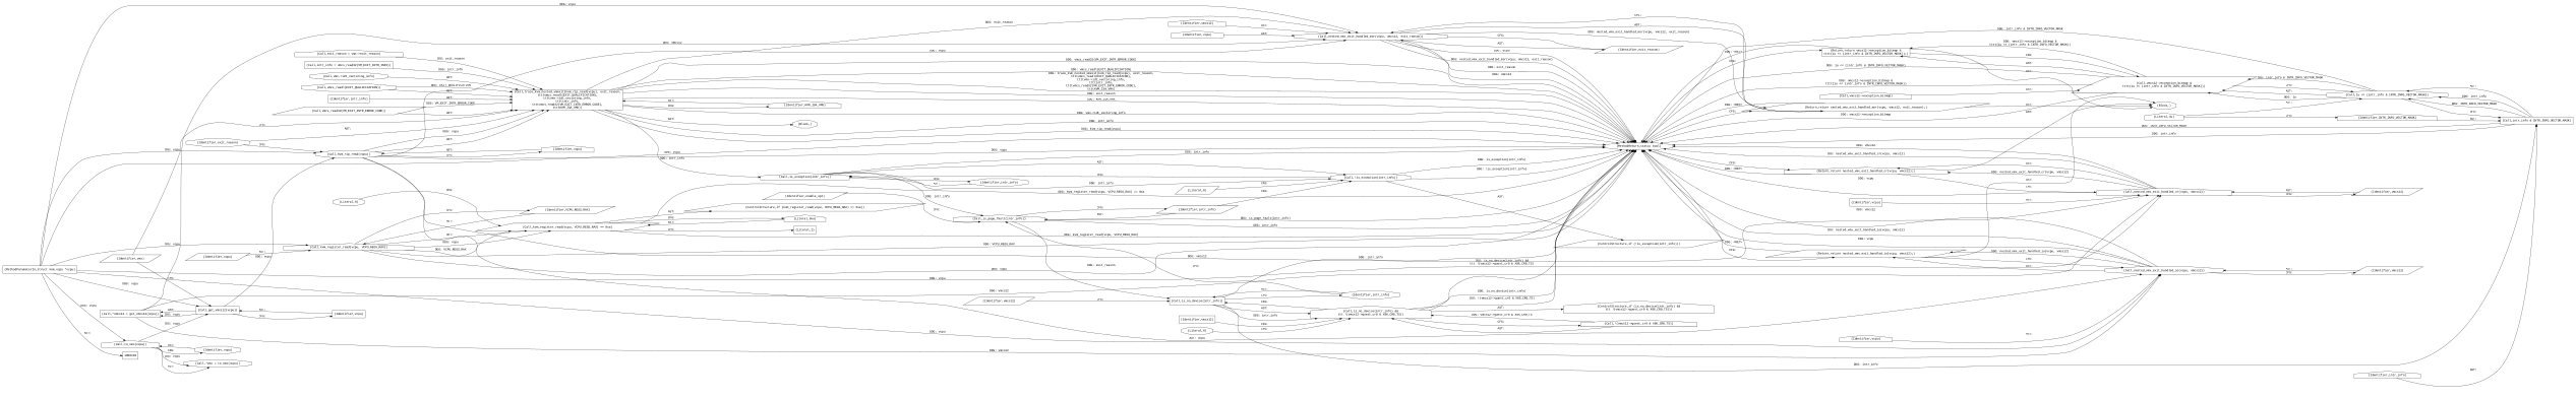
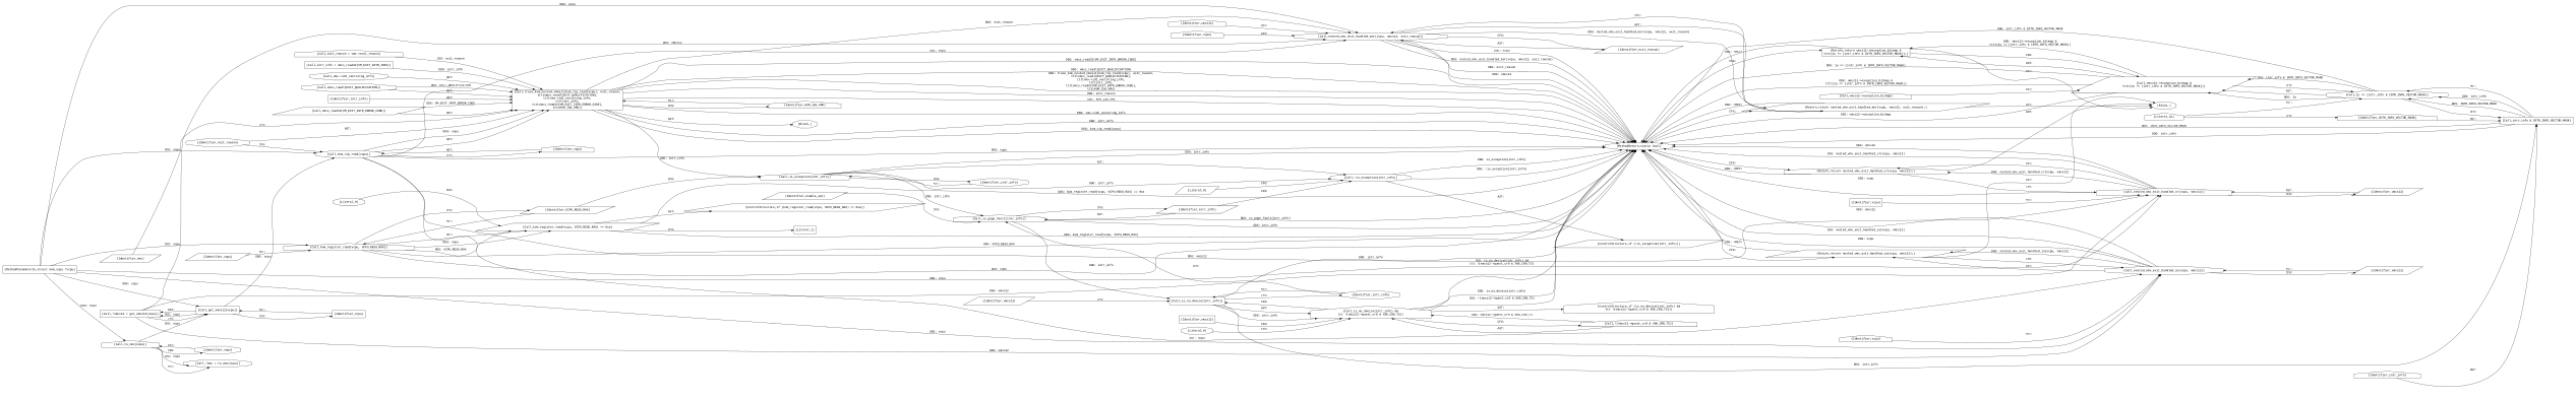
  digraph {
    fontname="Liberation Mono"
    rankdir=LR
    node [fontname="Liberation Mono" shape=house]
    edge [fontname="Liberation Mono"]
    n1 [label="(Call,kvm_rip_read(vcpu))" shape=octagon]
    n2 [label="(Call,trace_kvm_nested_vmexit(kvm_rip_read(vcpu), exit_reason,\n\t\t\t\tvmcs_readl(EXIT_QUALIFICATION),\n\t\t\t\tvmx->idt_vectoring_info,\n\t\t\t\tintr_info,\n\t\t\t\tvmcs_read32(VM_EXIT_INTR_ERROR_CODE),\n\t\t\t\tKVM_ISA_VMX))" shape=box]
    n3 [label="(Call,nested_vmx_exit_handled_msr(vcpu, vmcs12, exit_reason))" shape=octagon]
    n4 [label="(Call,nested_vmx_exit_handled_cr(vcpu, vmcs12))"]
    n5 [label="(Call,nested_vmx_exit_handled_io(vcpu, vmcs12))" shape=octagon]
    n6 [label="(Identifier,vcpu)"]
    n7 [label="(MethodReturn,static bool)" shape=octagon]
    n8 [label="(Call,is_exception(intr_info))"]
    n9 [label="(Identifier,KVM_ISA_VMX)"]
    n10 [label="(Block,)" shape=octagon]
    n11 [label="(Return,return nested_vmx_exit_handled_msr(vcpu, vmcs12, exit_reason);)" shape=parallelogram]
    n12 [label="(Identifier,exit_reason)" shape=parallelogram]
    n13 [label="(Call,kvm_register_read(vcpu, VCPU_REGS_RAX))"]
    n14 [label="(Call,kvm_register_read(vcpu, VCPU_REGS_RAX) == 0xa)" shape=parallelogram]
    n15 [label="(Identifier,VCPU_REGS_RAX)" shape=parallelogram]
    n16 [label="(Return,return nested_vmx_exit_handled_cr(vcpu, vmcs12);)"]
    n17 [label="(Identifier,vmcs12)" shape=parallelogram]
    n18 [label="(Return,return nested_vmx_exit_handled_io(vcpu, vmcs12);)" shape=parallelogram]
    n19 [label="(Identifier,vmcs12)" shape=parallelogram]
    n20 [label="(Return,return vmcs12->exception_bitmap &\n\t\t\t\t(1u << (intr_info & INTR_INFO_VECTOR_MASK));)" shape=box]
    n21 [label="(Call,get_vmcs12(vcpu))" shape=box]
    n22 [label="(Call,*vmcs12 = get_vmcs12(vcpu))" shape=box]
    n23 [label="(Identifier,vcpu)" shape=box]
    n24 [label="(Call,to_vmx(vcpu))"]
    n25 [label="(Call,*vmx = to_vmx(vcpu))" shape=octagon]
    n26 [label="(Identifier,vcpu)" shape=octagon]
    n27 [label="(MethodParameterIn,struct kvm_vcpu *vcpu)" shape=box]
-   1000103 [shape=box]
    n29 [label="(Call,!is_exception(intr_info))" shape=octagon]
    n30 [label="(Call,is_page_fault(intr_info))"]
    n31 [label="(Identifier,intr_info)" shape=octagon]
    n32 [label="(ControlStructure,if (!is_exception(intr_info)))" shape=parallelogram]
    n33 [label="(Call,is_no_device(intr_info))" shape=box]
    n34 [label="(Identifier,intr_info)" shape=parallelogram]
    n35 [label="(Call,is_no_device(intr_info) &&\n\t\t\t !(vmcs12->guest_cr0 & X86_CR0_TS))"]
    n36 [label="(Call,intr_info & INTR_INFO_VECTOR_MASK)" shape=box]
    n37 [label="(Identifier,intr_info)" shape=octagon]
    n38 [label="(ControlStructure,if (is_no_device(intr_info) &&\n\t\t\t !(vmcs12->guest_cr0 & X86_CR0_TS)))"]
    n39 [label="(Call,!(vmcs12->guest_cr0 & X86_CR0_TS))"]
    n40 [label="(Call,1u << (intr_info & INTR_INFO_VECTOR_MASK))" shape=octagon]
    n41 [label="(Call,vmcs12->exception_bitmap &\n\t\t\t\t(1u << (intr_info & INTR_INFO_VECTOR_MASK)))" shape=parallelogram]
    n42 [label="(Identifier,INTR_INFO_VECTOR_MASK)"]
    n43 [label="(Block,)" shape=octagon]
-   n44 [label="(Literal,0xa)"]
    n45 [label="(ControlStructure,if (kvm_register_read(vcpu, VCPU_REGS_RAX) == 0xa))" shape=parallelogram]
    n46 [label="(Literal,1)" shape=box]
    n47 [label="(Call,exit_reason = vmx->exit_reason)"]
    n48 [label="(Identifier,enable_ept)" shape=parallelogram]
    n49 [label="(Identifier,vcpu)" shape=parallelogram]
    n50 [label="(Identifier,vcpu)"]
    n51 [label="(Literal,0)" shape=parallelogram]
    n52 [label="(Literal,0)" shape=octagon]
    n53 [label="(Identifier,vcpu)" shape=box]
    n54 [label="(Call,vmcs12->exception_bitmap)"]
    n55 [label="(Call,intr_info = vmcs_read32(VM_EXIT_INTR_INFO))" shape=box]
    n56 [label="(Identifier,vcpu)"]
    n57 [label="(Identifier,intr_info)"]
    n58 [label="(Call,vmx->idt_vectoring_info)" shape=octagon]
    n59 [label="(Identifier,vmcs12)" shape=box]
    n60 [label="(Identifier,vmcs12)"]
    n61 [label="(Call,vmcs_readl(EXIT_QUALIFICATION))" shape=octagon]
    n62 [label="(Identifier,intr_info)" shape=box]
    n63 [label="(Call,vmcs_read32(VM_EXIT_INTR_ERROR_CODE))" shape=parallelogram]
    n64 [label="(Identifier,vmx)" shape=parallelogram]
    n65 [label="(Identifier,vmcs12)" shape=parallelogram]
    n66 [label="(Identifier,exit_reason)" shape=octagon]
    n67 [label="(Literal,1u)"]
    n68 [label="(Literal,0)" shape=octagon]
    n1 -> n2 [label="AST: "]
    n1 -> n2 [label="DDG: vcpu"]
    n1 -> n3 [label="DDG: vcpu"]
    n1 -> n4 [label="DDG: vmcs12"]
    n1 -> n5 [label="AST: vcpu"]
    n1 -> n6 [label="CFG: "]
    n1 -> n7 [label="DDG: vcpu"]
    n2 -> n3 [label="DDG: exit_reason"]
    n2 -> n7 [label="DDG: trace_kvm_nested_vmexit(kvm_rip_read(vcpu), exit_reason,\n\t\t\t\tvmcs_readl(EXIT_QUALIFICATION),\n\t\t\t\tvmx->idt_vectoring_info,\n\t\t\t\tintr_info,\n\t\t\t\tvmcs_read32(VM_EXIT_INTR_ERROR_CODE),\n\t\t\t\tKVM_ISA_VMX)"]
    n2 -> n7 [label="DDG: exit_reason"]
    n2 -> n7 [label="DDG: KVM_ISA_VMX"]
    n2 -> n7 [label="DDG: vmx->idt_vectoring_info"]
    n2 -> n7 [label="DDG: intr_info"]
    n2 -> n7 [label="DDG: kvm_rip_read(vcpu)"]
    n2 -> n7 [label="DDG: vmcs_read32(VM_EXIT_INTR_ERROR_CODE)"]
    n2 -> n7 [label="DDG: vmcs_readl(EXIT_QUALIFICATION)"]
    n2 -> n8 [label="DDG: intr_info"]
    n2 -> n9 [label="CFG: "]
    n2 -> n10 [label="AST: "]
    n3 -> n7 [label="DDG: vcpu"]
    n3 -> n7 [label="DDG: nested_vmx_exit_handled_msr(vcpu, vmcs12, exit_reason)"]
    n3 -> n7 [label="DDG: vmcs12"]
    n3 -> n7 [label="DDG: exit_reason"]
    n3 -> n11 [label="AST: "]
    n3 -> n11 [label="DDG: nested_vmx_exit_handled_msr(vcpu, vmcs12, exit_reason)"]
    n3 -> n12 [label="CFG: "]
    n4 -> n7 [label="DDG: nested_vmx_exit_handled_cr(vcpu, vmcs12)"]
    n4 -> n7 [label="DDG: vcpu"]
    n4 -> n7 [label="DDG: vmcs12"]
    n4 -> n16 [label="AST: "]
    n4 -> n16 [label="DDG: nested_vmx_exit_handled_cr(vcpu, vmcs12)"]
    n4 -> n17 [label="CFG: "]
    n5 -> n7 [label="DDG: vcpu"]
    n5 -> n7 [label="DDG: vmcs12"]
    n5 -> n7 [label="DDG: nested_vmx_exit_handled_io(vcpu, vmcs12)"]
    n5 -> n18 [label="AST: "]
    n5 -> n18 [label="DDG: nested_vmx_exit_handled_io(vcpu, vmcs12)"]
    n5 -> n19 [label="CFG: "]
    n6 -> n1 [label="AST: "]
    n7 -> n11 [label="CFG: "]
    n7 -> n16 [label="CFG: "]
    n7 -> n18 [label="CFG: "]
    n7 -> n20 [label="CFG: "]
    n8 -> n7 [label="DDG: intr_info"]
    n8 -> n29 [label="AST: "]
    n8 -> n29 [label="DDG: intr_info"]
    n8 -> n30 [label="DDG: intr_info"]
    n8 -> n31 [label="CFG: "]
    n9 -> n2 [label="AST: "]
    n11 -> n3 [label="CFG: "]
    n11 -> n7 [label="DDG: <RET>"]
    n11 -> n43 [label="AST: "]
    n12 -> n3 [label="AST: "]
    n13 -> n7 [label="DDG: vcpu"]
    n13 -> n7 [label="DDG: VCPU_REGS_RAX"]
    n13 -> n14 [label="AST: "]
    n13 -> n14 [label="DDG: vcpu"]
    n13 -> n14 [label="DDG: VCPU_REGS_RAX"]
    n13 -> n15 [label="CFG: "]
    n14 -> n7 [label="DDG: kvm_register_read(vcpu, VCPU_REGS_RAX) == 0xa"]
    n14 -> n7 [label="DDG: kvm_register_read(vcpu, VCPU_REGS_RAX)"]
-   n14 -> n44 [label="CFG: "]
    n14 -> n45 [label="AST: "]
    n14 -> n46 [label="CFG: "]
    n15 -> n13 [label="AST: "]
    n16 -> n4 [label="CFG: "]
    n16 -> n7 [label="DDG: <RET>"]
    n16 -> n43 [label="AST: "]
    n17 -> n4 [label="AST: "]
    n18 -> n5 [label="CFG: "]
    n18 -> n7 [label="DDG: <RET>"]
    n18 -> n43 [label="AST: "]
    n19 -> n5 [label="AST: "]
    n20 -> n7 [label="DDG: <RET>"]
    n20 -> n41 [label="CFG: "]
    n20 -> n43 [label="AST: "]
    n21 -> n1 [label="DDG: vcpu"]
    n21 -> n22 [label="AST: "]
    n21 -> n22 [label="DDG: vcpu"]
    n21 -> n23 [label="CFG: "]
    n22 -> n3 [label="DDG: vmcs12"]
    n22 -> n4 [label="DDG: vmcs12"]
    n22 -> n5 [label="DDG: vmcs12"]
-   n64 -> n21 [label="CFG: "]
+   n22 -> n21 [label="CFG: "]
    n23 -> n21 [label="AST: "]
    n24 -> n21 [label="DDG: vcpu"]
    n24 -> n25 [label="AST: "]
    n24 -> n25 [label="DDG: vcpu"]
    n24 -> n26 [label="CFG: "]
    n26 -> n24 [label="AST: "]
    n27 -> n1 [label="DDG: vcpu"]
    n27 -> n3 [label="DDG: vcpu"]
    n27 -> n4 [label="DDG: vcpu"]
    n27 -> n5 [label="DDG: vcpu"]
-   n27 -> n7 [label="DDG: vcpu"]
    n27 -> n13 [label="DDG: vcpu"]
    n27 -> n21 [label="DDG: vcpu"]
    n27 -> n24 [label="DDG: vcpu"]
-   n27 -> 1000103 [label="AST: "]
    n29 -> n7 [label="DDG: !is_exception(intr_info)"]
    n29 -> n7 [label="DDG: is_exception(intr_info)"]
-   n29 -> n8 [label="CFG: "]
+   n15 -> n8 [label="CFG: "]
    n29 -> n32 [label="AST: "]
    n30 -> n7 [label="DDG: is_page_fault(intr_info)"]
    n30 -> n7 [label="DDG: intr_info"]
-   n30 -> n33 [label="DDG: exit_reason"]
+   n30 -> n33 [label="DDG: intr_info"]
    n30 -> n34 [label="CFG: "]
    n31 -> n8 [label="AST: "]
    n33 -> n7 [label="DDG: intr_info"]
    n33 -> n35 [label="AST: "]
    n33 -> n35 [label="DDG: intr_info"]
    n33 -> n36 [label="DDG: intr_info"]
    n33 -> n37 [label="CFG: "]
    n34 -> n29 [label="CFG: "]
    n34 -> n30 [label="AST: "]
    n35 -> n7 [label="DDG: !(vmcs12->guest_cr0 & X86_CR0_TS)"]
    n35 -> n7 [label="DDG: is_no_device(intr_info) &&\n\t\t\t !(vmcs12->guest_cr0 & X86_CR0_TS)"]
    n35 -> n7 [label="DDG: is_no_device(intr_info)"]
    n35 -> n33 [label="CFG: "]
    n35 -> n38 [label="AST: "]
    n35 -> n39 [label="CFG: "]
    n36 -> n7 [label="DDG: INTR_INFO_VECTOR_MASK"]
    n36 -> n7 [label="DDG: intr_info"]
    n36 -> n40 [label="AST: "]
    n36 -> n40 [label="DDG: intr_info"]
    n36 -> n40 [label="DDG: INTR_INFO_VECTOR_MASK"]
    n37 -> n30 [label="CFG: "]
    n37 -> n33 [label="AST: "]
    n39 -> n35 [label="AST: "]
    n39 -> n35 [label="DDG: vmcs12->guest_cr0 & X86_CR0_TS"]
    n40 -> n7 [label="DDG: intr_info & INTR_INFO_VECTOR_MASK"]
    n40 -> n36 [label="CFG: "]
    n40 -> n41 [label="AST: "]
    n40 -> n41 [label="DDG: 1u"]
    n40 -> n41 [label="DDG: intr_info & INTR_INFO_VECTOR_MASK"]
    n41 -> n7 [label="DDG: 1u << (intr_info & INTR_INFO_VECTOR_MASK)"]
    n41 -> n7 [label="DDG: vmcs12->exception_bitmap &\n\t\t\t\t(1u << (intr_info & INTR_INFO_VECTOR_MASK))"]
    n41 -> n7 [label="DDG: vmcs12->exception_bitmap"]
    n41 -> n20 [label="AST: "]
    n41 -> n20 [label="DDG: vmcs12->exception_bitmap &\n\t\t\t\t(1u << (intr_info & INTR_INFO_VECTOR_MASK))"]
    n41 -> n40 [label="CFG: "]
    n42 -> n36 [label="AST: "]
-   n44 -> n14 [label="AST: "]
    n47 -> n2 [label="DDG: exit_reason"]
    n48 -> n30 [label="CFG: "]
    n49 -> n13 [label="AST: "]
    n50 -> n5 [label="AST: "]
    n51 -> n29 [label="CFG: "]
    n52 -> n14 [label="CFG: "]
    n53 -> n4 [label="AST: "]
    n54 -> n41 [label="AST: "]
    n55 -> n2 [label="DDG: intr_info"]
    n56 -> n3 [label="AST: "]
    n57 -> n36 [label="AST: "]
    n58 -> n2 [label="AST: "]
    n59 -> n35 [label="CFG: "]
    n60 -> n3 [label="AST: "]
    n61 -> n2 [label="AST: "]
    n61 -> n2 [label="DDG: EXIT_QUALIFICATION"]
    n62 -> n2 [label="AST: "]
    n63 -> n2 [label="AST: "]
    n63 -> n2 [label="DDG: VM_EXIT_INTR_ERROR_CODE"]
    n64 -> n2 [label="CFG: "]
    n65 -> n33 [label="CFG: "]
    n66 -> n1 [label="CFG: "]
    n66 -> n2 [label="AST: "]
    n67 -> n40 [label="AST: "]
    n67 -> n42 [label="CFG: "]
    n68 -> n35 [label="CFG: "]
  }
